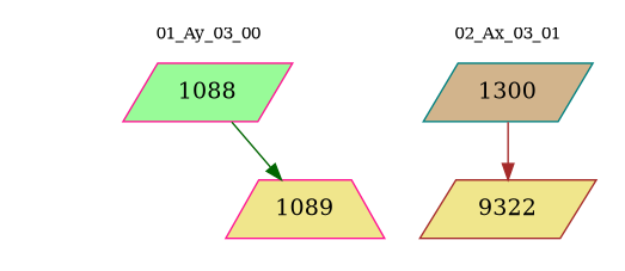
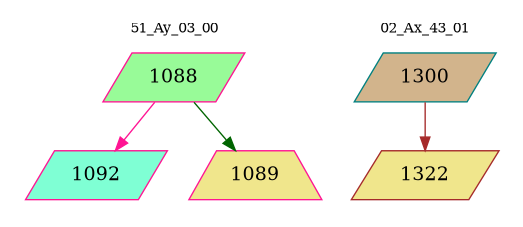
  digraph {
    node [color=deeppink fillcolor=khaki shape=parallelogram style=filled]
    edge [style=solid]
    n1 [fillcolor=palegreen label=1088]
+   n2 [fillcolor=aquamarine label=1092]
    n3 [label=1089 shape=trapezium]
    n4 [color=teal fillcolor=tan label=1300]
-   n5 [color=brown label=9322]
+   n5 [color=brown label=1322]
    subgraph cluster_1 {
      color=white
      fontsize=10
-     label="01_Ay_03_00"
+     label="51_Ay_03_00"
      n1
+     n2
      n3
    }
    subgraph cluster_2 {
      color=white
      fontsize=10
-     label="02_Ax_03_01"
+     label="02_Ax_43_01"
      n4
      n5
    }
+   n1 -> n2 [color=deeppink]
    n1 -> n3 [color=darkgreen]
    n4 -> n5 [color=brown]
  }
